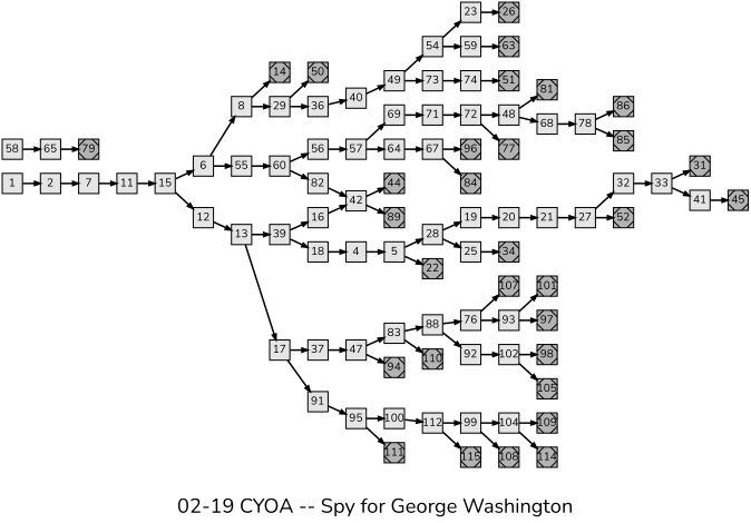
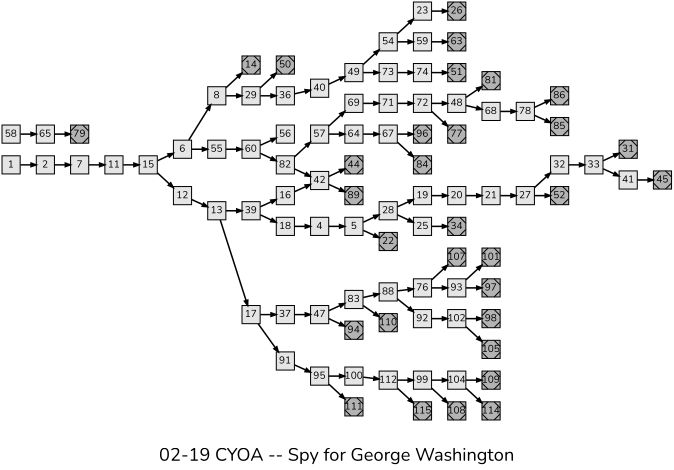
  digraph {
    fontname=Nunito
    fontsize=36
    label="02-19 CYOA -- Spy for George Washington"
    nodesep=0.35
    ordering=out
    rankdir=LR
    ranksep=0.45
    node [fillcolor=grey90 fixedsize=true fontname=Nunito fontsize=20 labelfloat=true margin="0,0" penwidth=2 regular=true shape=rect style=filled]
    edge [fontname=Nunito fontsize=12 labelfloat=true penwidth=3]
    2
    7
    1
    11
    15
    4
    5
    28
    22 [fillcolor=grey70 shape=Msquare]
    19
    25
    20
    34 [fillcolor=grey70 shape=Msquare]
    14 [fillcolor=grey70 shape=Msquare]
    8
    29
    6
    55
    60
    50 [fillcolor=grey70 shape=Msquare]
    36
    56
    82
    12
    40
    13
    39
    17
    16
    18
    37
    91
    42
    47
    95
    44 [fillcolor=grey70 shape=Msquare]
    89 [fillcolor=grey70 shape=Msquare]
    83
    94 [fillcolor=grey70 shape=Msquare]
    100
    111 [fillcolor=grey70 shape=Msquare]
    21
    n43 [label=27]
    32
    52 [fillcolor=grey70 shape=Msquare]
    33
    26 [fillcolor=grey70 shape=Msquare]
    23
    31 [fillcolor=grey70 shape=Msquare]
    41
    49
    45 [fillcolor=grey70 shape=Msquare]
    54
    73
    88
    110 [fillcolor=grey70 shape=Msquare]
    59
    74
    76
    92
    81 [fillcolor=grey70 shape=Msquare]
    48
    68
    78
    86 [fillcolor=grey70 shape=Msquare]
    85 [fillcolor=grey70 shape=Msquare]
    63 [fillcolor=grey70 shape=Msquare]
    51 [fillcolor=grey70 shape=Msquare]
    57
    69
    64
    71
    67
    72
    96 [fillcolor=grey70 shape=Msquare]
    84 [fillcolor=grey70 shape=Msquare]
    58
    65
    79 [fillcolor=grey70 shape=Msquare]
    77 [fillcolor=grey70 shape=Msquare]
    107 [fillcolor=grey70 shape=Msquare]
    93
    101 [fillcolor=grey70 shape=Msquare]
    97 [fillcolor=grey70 shape=Msquare]
    102
    98 [fillcolor=grey70 shape=Msquare]
    105 [fillcolor=grey70 shape=Msquare]
    112
    99
    115 [fillcolor=grey70 shape=Msquare]
    104
    108 [fillcolor=grey70 shape=Msquare]
    109 [fillcolor=grey70 shape=Msquare]
    114 [fillcolor=grey70 shape=Msquare]
    2 -> 7
    7 -> 11
    1 -> 2
    11 -> 15
    15 -> 6
    15 -> 12
    4 -> 5
    5 -> 28
    5 -> 22
    28 -> 19
    28 -> 25
    19 -> 20
    25 -> 34
    20 -> 21
    8 -> 14
    8 -> 29
    29 -> 50
    29 -> 36
    6 -> 8
    6 -> 55
    55 -> 60
    60 -> 56
    60 -> 82
    36 -> 40
-   56 -> 57
+   82 -> 57
    82 -> 42
    12 -> 13
    40 -> 49
    13 -> 39
    13 -> 17
    39 -> 16
    39 -> 18
    17 -> 37
    17 -> 91
    16 -> 42
    18 -> 4
    37 -> 47
    91 -> 95
    42 -> 44
    42 -> 89
    47 -> 83
    47 -> 94
    95 -> 100
    95 -> 111
    83 -> 88
    83 -> 110
    100 -> 112
    21 -> n43
    n43 -> 32
    n43 -> 52
    32 -> 33
    33 -> 31
    33 -> 41
    23 -> 26
    41 -> 45
    49 -> 54
    49 -> 73
    54 -> 23
    54 -> 59
    73 -> 74
    88 -> 76
    88 -> 92
    59 -> 63
    74 -> 51
    76 -> 107
    76 -> 93
    92 -> 102
    48 -> 81
    48 -> 68
    68 -> 78
    78 -> 86
    78 -> 85
    57 -> 69
    57 -> 64
    69 -> 71
    64 -> 67
    71 -> 72
    67 -> 96
    67 -> 84
    72 -> 48
    72 -> 77
    58 -> 65
    65 -> 79
    93 -> 101
    93 -> 97
    102 -> 98
    102 -> 105
    112 -> 99
    112 -> 115
    99 -> 104
    99 -> 108
    104 -> 109
    104 -> 114
  }
